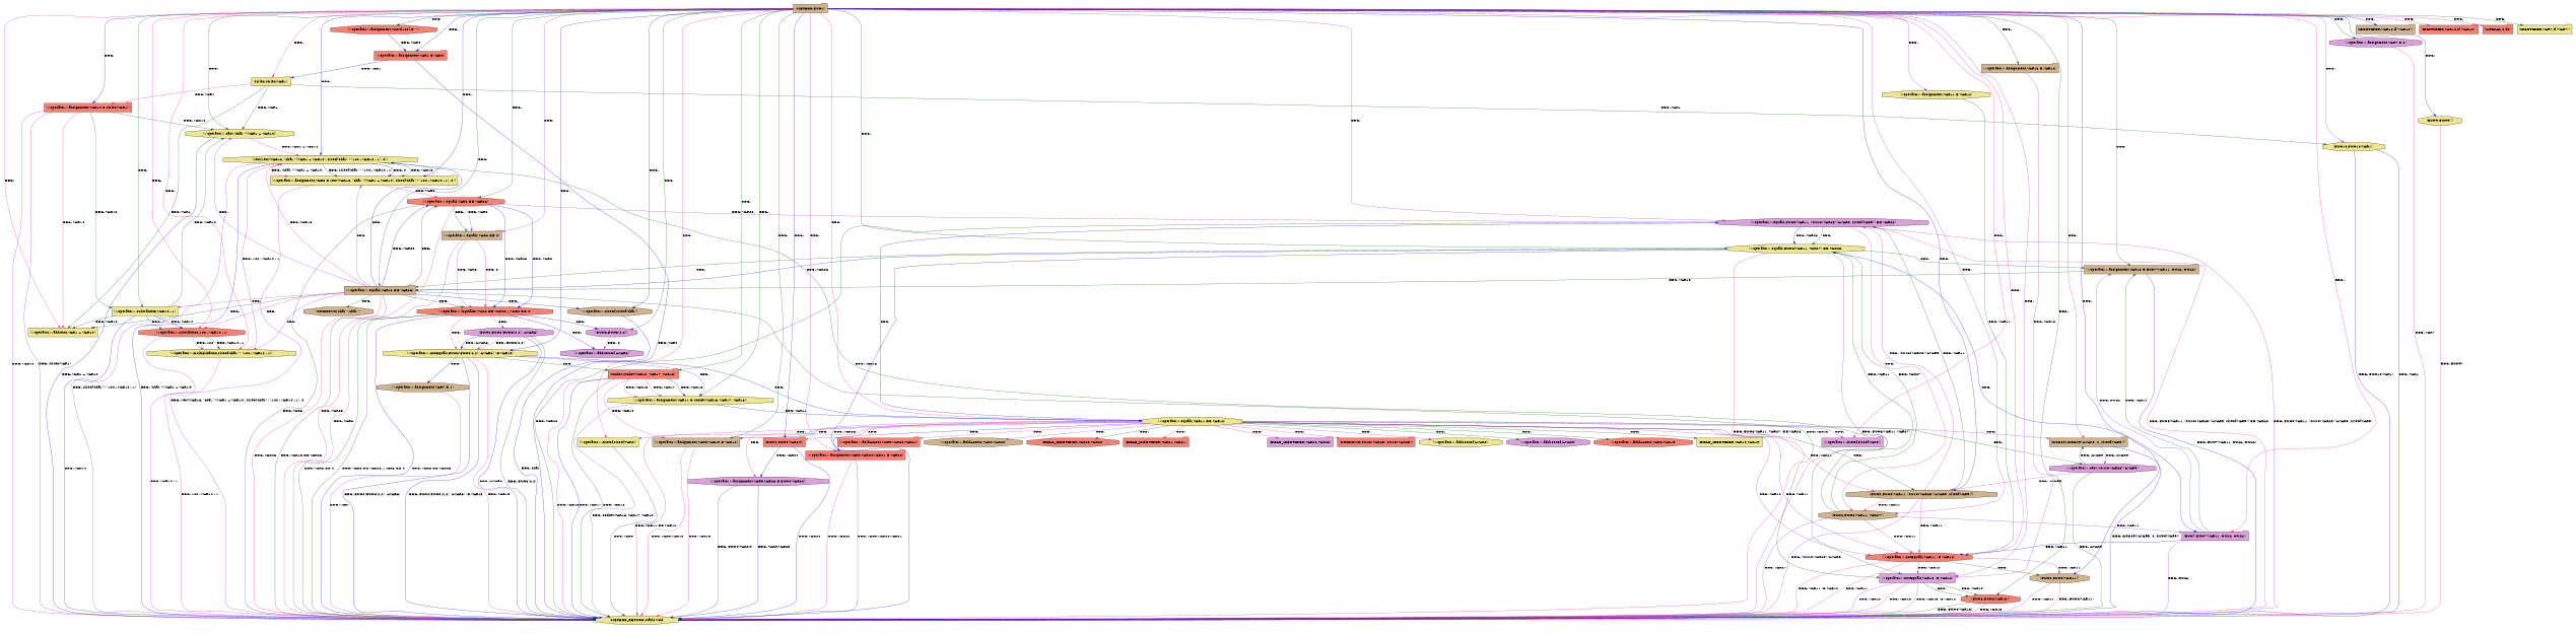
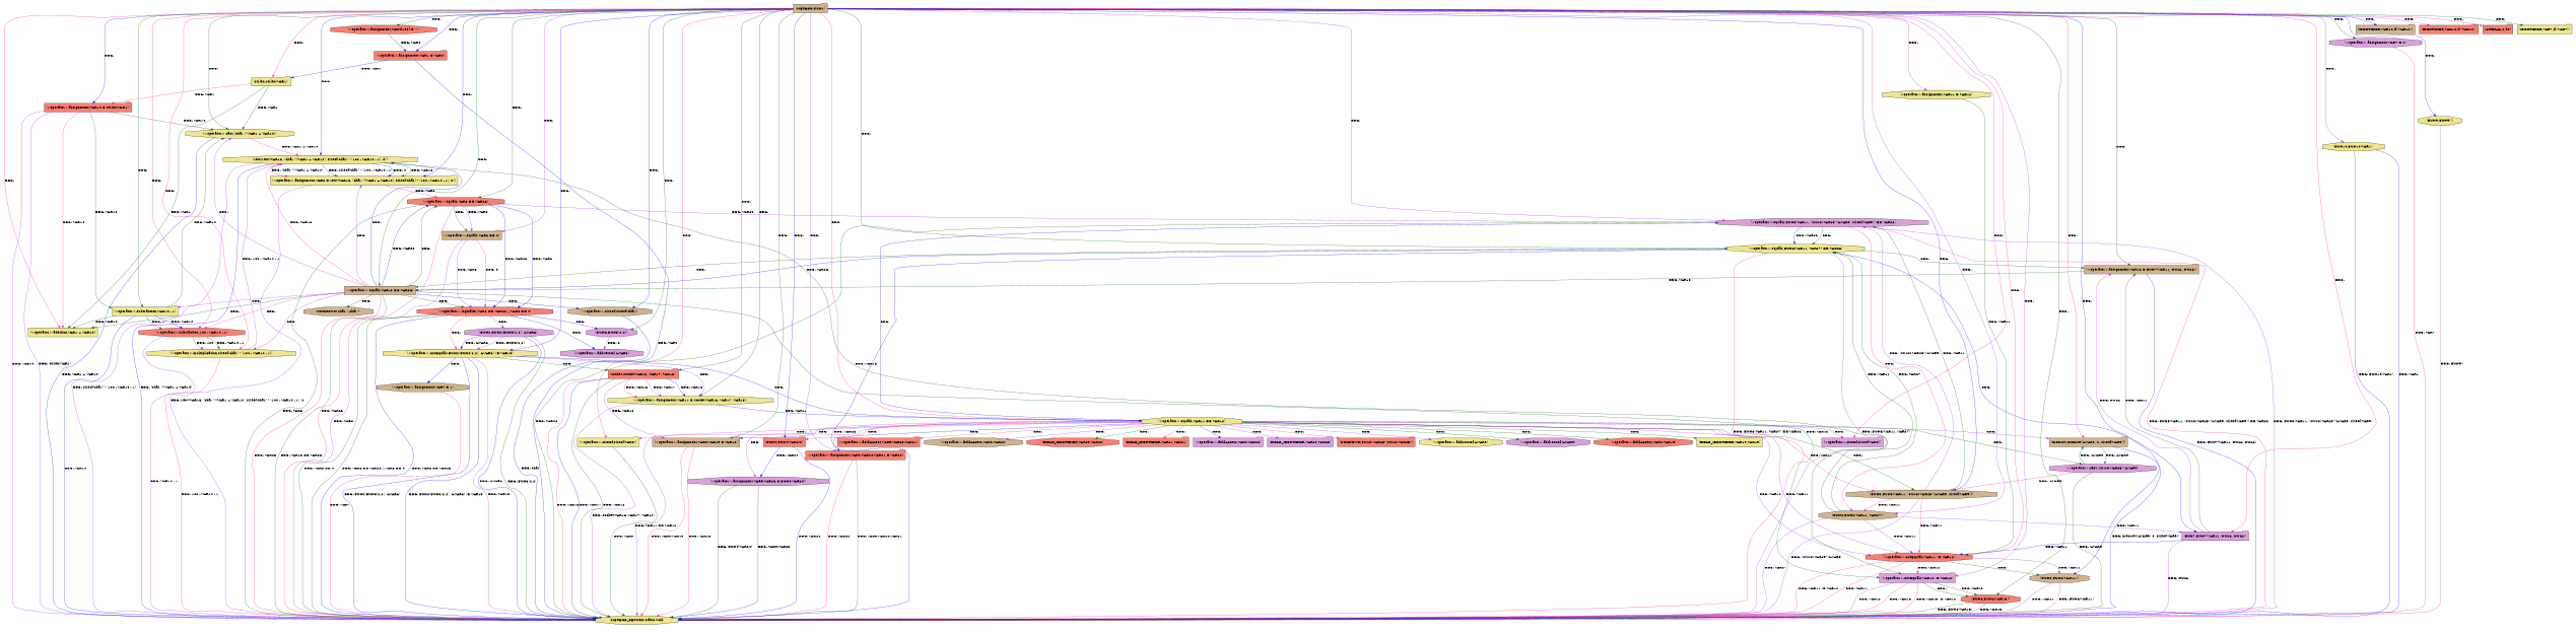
  digraph {
    node [fillcolor=khaki shape=octagon style=filled]
    edge [color=darkgreen]
    n1 [fillcolor=tan label="(METHOD,FUN1)" shape=folder]
    n2 [fillcolor=salmon label="(<operator>.assignment,VAR4[100] = \"\")"]
    n3 [fillcolor=salmon label="(<operator>.assignment,VAR1 = VAR4)" shape=folder]
    n4 [fillcolor=plum label="(<operator>.assignment,VAR7 = 0)"]
    n5 [label="(<operator>.assignment,VAR11 = VAR12)"]
-   n6 [fillcolor=tan label="(<operator>.assignment,VAR13 = VAR12)" shape=folder]
    n7 [fillcolor=salmon label="(<operator>.assignment,VAR14 = strlen(VAR1))" shape=folder]
    n8 [label="(strlen,strlen(VAR1))" shape=folder]
    n9 [label="(<operator>.notEquals,FUN2(FUN3(2,2), &VAR6) != VAR15)"]
    n10 [fillcolor=plum label="(FUN3,FUN3(2,2))"]
    n11 [label="(<operator>.assignment,VAR11 = socket(VAR16, VAR17, VAR18))"]
    n12 [fillcolor=salmon label="(socket,socket(VAR16, VAR17, VAR18))" shape=folder]
    n13 [label="(<operator>.equals,VAR11 == VAR12)"]
    n14 [fillcolor=tan label="(memset,memset(&VAR9, 0, sizeof(VAR9)))" shape=folder]
    n15 [fillcolor=plum label="(<operator>.sizeOf,sizeof(VAR9))" shape=folder]
    n16 [fillcolor=tan label="(<operator>.assignment,VAR9.VAR19 = VAR16)" shape=folder]
    n17 [fillcolor=salmon label="(<operator>.assignment,VAR9.VAR20.VAR21 = VAR22)" shape=folder]
-   n18 [fillcolor=salmon label="(FUN4,FUN5(VAR24))" shape=folder]
+   n18 [fillcolor=salmon label="(FUN4,FUN4(VAR24))" shape=folder]
    n19 [fillcolor=plum label="(<operator>.equals,FUN5(VAR11, (struct VAR25*)&VAR9, sizeof(VAR9)) == VAR26)"]
    n20 [fillcolor=tan label="(FUN5,FUN5(VAR11, (struct VAR25*)&VAR9, sizeof(VAR9)))"]
    n21 [label="(<operator>.sizeOf,sizeof(VAR9))" shape=folder]
    n22 [label="(<operator>.equals,FUN6(VAR11, VAR27) == VAR26)"]
    n23 [fillcolor=tan label="(FUN6,FUN6(VAR11, VAR27))"]
    n24 [fillcolor=tan label="(<operator>.assignment,VAR13 = FUN7(VAR11, NULL, NULL))" shape=folder]
    n25 [fillcolor=plum label="(FUN7,FUN7(VAR11, NULL, NULL))" shape=folder]
    n26 [fillcolor=tan label="(<operator>.equals,VAR13 == VAR26)" shape=folder]
    n27 [label="(<operator>.assignment,VAR8 = recv(VAR13, (char *)(VAR1 + VAR14), sizeof(char) * (100 - VAR14 - 1), 0))" shape=folder]
    n28 [label="(recv,recv(VAR13, (char *)(VAR1 + VAR14), sizeof(char) * (100 - VAR14 - 1), 0))"]
    n29 [label="(<operator>.cast,(char *)(VAR1 + VAR14))"]
    n30 [label="(<operator>.addition,VAR1 + VAR14)" shape=folder]
    n31 [label="(<operator>.multiplication,sizeof(char) * (100 - VAR14 - 1))"]
    n32 [fillcolor=tan label="(<operator>.sizeOf,sizeof(char))"]
    n33 [fillcolor=salmon label="(<operator>.subtraction,100 - VAR14 - 1)"]
    n34 [label="(<operator>.subtraction,VAR14 - 1)" shape=folder]
    n35 [fillcolor=salmon label="(<operator>.equals,VAR8 == VAR26)"]
    n36 [fillcolor=tan label="(<operator>.equals,VAR8 == 0)" shape=folder]
    n37 [fillcolor=tan label="(IDENTIFIER,VAR10,if (VAR10))" shape=folder]
    n38 [fillcolor=salmon label="(IDENTIFIER,VAR10,if (VAR10))" shape=folder]
    n39 [fillcolor=salmon label="(LITERAL,0,do)" shape=folder]
    n40 [fillcolor=salmon label="(<operator>.notEquals,VAR11 != VAR12)"]
    n41 [fillcolor=tan label="(FUN8,FUN8(VAR11))"]
    n42 [fillcolor=plum label="(<operator>.notEquals,VAR13 != VAR12)" shape=folder]
    n43 [fillcolor=salmon label="(FUN8,FUN8(VAR13))"]
    n44 [label="(IDENTIFIER,VAR7,if (VAR7))" shape=folder]
    n45 [label="(FUN9,FUN9())"]
    n46 [label="(FUN10,FUN10(VAR1))"]
    n47 [label="(METHOD_RETURN,static void)"]
    n48 [fillcolor=tan label="(<operator>.assignment,VAR7 = 1)"]
    n49 [fillcolor=plum label="(<operator>.addressOf,&VAR6)"]
    n50 [fillcolor=plum label="(<operator>.assignment,VAR9.VAR23 = FUN4(VAR24))"]
    n51 [fillcolor=plum label="(<operator>.cast,(struct VAR25*)&VAR9)"]
    n52 [fillcolor=plum label="(<operator>.addressOf,&VAR9)"]
    n53 [fillcolor=salmon label="(<operator>.fieldAccess,VAR9.VAR19)"]
    n54 [label="(FIELD_IDENTIFIER,VAR19,VAR19)" shape=folder]
    n55 [fillcolor=salmon label="(<operator>.fieldAccess,VAR9.VAR20.VAR21)" shape=folder]
    n56 [fillcolor=tan label="(<operator>.fieldAccess,VAR9.VAR20)"]
    n57 [fillcolor=salmon label="(FIELD_IDENTIFIER,VAR20,VAR20)"]
    n58 [fillcolor=salmon label="(FIELD_IDENTIFIER,VAR21,VAR21)" shape=folder]
+   n59 [fillcolor=plum label="(<operator>.fieldAccess,VAR9.VAR23)" shape=folder]
    n60 [fillcolor=plum label="(FIELD_IDENTIFIER,VAR23,VAR23)" shape=folder]
    n61 [fillcolor=salmon label="(UNKNOWN,struct VAR25*,struct VAR25*)" shape=folder]
    n62 [label="(<operator>.addressOf,&VAR9)"]
    n63 [fillcolor=salmon label="(<operator>.logicalOr,VAR8 == VAR26 || VAR8 == 0)"]
    n64 [fillcolor=tan label="(UNKNOWN,char *,char *)"]
    n65 [fillcolor=plum label="(FUN2,FUN2(FUN3(2,2), &VAR6))"]
    n1 -> n2 [label="DDG: "]
    n1 -> n3 [color=blue label="DDG: "]
    n1 -> n4 [label="DDG: "]
    n1 -> n5 [color=purple label="DDG: "]
-   n1 -> n6 [label="DDG: "]
    n1 -> n7 [color=blue label="DDG: "]
    n1 -> n8 [color=deeppink label="DDG: "]
    n1 -> n9 [color=blue label="DDG: "]
    n1 -> n10 [label="DDG: "]
    n1 -> n11 [label="DDG: "]
    n1 -> n12 [label="DDG: "]
    n1 -> n13 [color=deeppink label="DDG: "]
    n1 -> n14 [color=deeppink label="DDG: "]
    n1 -> n15 [color=deeppink label="DDG: "]
    n1 -> n16 [label="DDG: "]
    n1 -> n17 [color=purple label="DDG: "]
    n1 -> n18 [color=blue label="DDG: "]
    n1 -> n19 [color=purple label="DDG: "]
    n1 -> n20 [color=blue label="DDG: "]
    n1 -> n21 [color=deeppink label="DDG: "]
    n1 -> n22 [label="DDG: "]
    n1 -> n23 [color=purple label="DDG: "]
    n1 -> n24 [label="DDG: "]
    n1 -> n25 [color=deeppink label="DDG: "]
    n1 -> n26 [label="DDG: "]
    n1 -> n27 [color=blue label="DDG: "]
    n1 -> n28 [color=blue label="DDG: "]
    n1 -> n29 [label="DDG: "]
    n1 -> n30 [color=deeppink label="DDG: "]
    n1 -> n31 [color=deeppink label="DDG: "]
    n1 -> n32 [color=blue label="DDG: "]
    n1 -> n33 [color=deeppink label="DDG: "]
    n1 -> n34 [label="DDG: "]
    n1 -> n35 [label="DDG: "]
    n1 -> n36 [color=purple label="DDG: "]
    n1 -> n37 [color=blue label="DDG: "]
    n1 -> n38 [color=purple label="DDG: "]
    n1 -> n39 [color=deeppink label="DDG: "]
    n1 -> n40 [color=deeppink label="DDG: "]
    n1 -> n41 [color=blue label="DDG: "]
    n1 -> n42 [color=purple label="DDG: "]
    n1 -> n43 [label="DDG: "]
    n1 -> n44 [label="DDG: "]
    n1 -> n45 [color=blue label="DDG: "]
    n1 -> n46 [color=purple label="DDG: "]
    n2 -> n3 [color=blue label="DDG: VAR4"]
    n3 -> n8 [color=blue label="DDG: VAR1"]
    n3 -> n47 [color=blue label="DDG: VAR4"]
    n4 -> n47 [color=deeppink label="DDG: VAR7"]
    n5 -> n40 [label="DDG: VAR11"]
-   n6 -> n42 [color=purple label="DDG: VAR13"]
    n7 -> n29 [label="DDG: VAR14"]
    n7 -> n30 [color=deeppink label="DDG: VAR14"]
    n7 -> n34 [label="DDG: VAR14"]
    n7 -> n47 [color=purple label="DDG: VAR14"]
    n7 -> n47 [color=purple label="DDG: strlen(VAR1)"]
    n8 -> n7 [color=deeppink label="DDG: VAR1"]
    n8 -> n29 [label="DDG: VAR1"]
    n8 -> n30 [label="DDG: VAR1"]
-   n8 -> n46 [label="DDG: VAR1"]
    n9 -> n11 [color=purple label="CDG: "]
    n9 -> n12 [label="CDG: "]
    n9 -> n13 [color=blue label="CDG: "]
    n9 -> n47 [color=blue label="DDG: FUN2(FUN3(2,2), &VAR6)"]
    n9 -> n47 [color=blue label="DDG: FUN2(FUN3(2,2), &VAR6) != VAR15"]
    n9 -> n47 [color=deeppink label="DDG: VAR15"]
    n9 -> n48 [color=blue label="CDG: "]
    n10 -> n49 [color=purple label="DDG: 2"]
    n11 -> n13 [color=blue label="DDG: VAR11"]
    n11 -> n47 [color=purple label="DDG: socket(VAR16, VAR17, VAR18)"]
    n12 -> n11 [color=deeppink label="DDG: VAR16"]
    n12 -> n11 [color=purple label="DDG: VAR17"]
    n12 -> n11 [color=blue label="DDG: VAR18"]
    n12 -> n16 [color=purple label="DDG: VAR16"]
    n12 -> n47 [color=deeppink label="DDG: VAR16"]
    n12 -> n47 [color=blue label="DDG: VAR17"]
    n12 -> n47 [label="DDG: VAR18"]
    n13 -> n14 [color=purple label="CDG: "]
    n13 -> n15 [color=purple label="CDG: "]
    n13 -> n16 [color=blue label="CDG: "]
    n13 -> n17 [color=blue label="CDG: "]
    n13 -> n18 [color=deeppink label="CDG: "]
    n13 -> n19 [color=blue label="CDG: "]
    n13 -> n20 [color=deeppink label="DDG: VAR11"]
    n13 -> n20 [label="CDG: "]
    n13 -> n21 [color=deeppink label="CDG: "]
    n13 -> n40 [color=purple label="DDG: VAR11"]
    n13 -> n40 [color=purple label="DDG: VAR12"]
    n13 -> n47 [color=purple label="DDG: VAR11 == VAR12"]
    n13 -> n50 [color=deeppink label="CDG: "]
    n13 -> n51 [label="CDG: "]
    n13 -> n52 [label="CDG: "]
    n13 -> n53 [label="CDG: "]
    n13 -> n54 [label="CDG: "]
    n13 -> n55 [color=deeppink label="CDG: "]
    n13 -> n56 [color=purple label="CDG: "]
    n13 -> n57 [label="CDG: "]
    n13 -> n58 [color=deeppink label="CDG: "]
+   n13 -> n59 [color=blue label="CDG: "]
    n13 -> n60 [color=purple label="CDG: "]
    n13 -> n61 [color=deeppink label="CDG: "]
    n13 -> n62 [color=purple label="CDG: "]
    n14 -> n47 [color=blue label="DDG: memset(&VAR9, 0, sizeof(VAR9))"]
    n14 -> n51 [color=purple label="DDG: &VAR9"]
    n16 -> n47 [color=deeppink label="DDG: VAR9.VAR19"]
    n16 -> n47 [color=deeppink label="DDG: VAR16"]
    n17 -> n47 [color=deeppink label="DDG: VAR22"]
    n17 -> n47 [label="DDG: VAR9.VAR20.VAR21"]
    n18 -> n47 [color=blue label="DDG: VAR24"]
    n18 -> n50 [color=blue label="DDG: VAR24"]
    n19 -> n22 [color=blue label="DDG: VAR26"]
    n19 -> n22 [label="CDG: "]
    n19 -> n23 [color=deeppink label="CDG: "]
    n19 -> n47 [color=deeppink label="DDG: FUN5(VAR11, (struct VAR25*)&VAR9, sizeof(VAR9)) == VAR26"]
    n19 -> n47 [color=purple label="DDG: FUN5(VAR11, (struct VAR25*)&VAR9, sizeof(VAR9))"]
    n19 -> n47 [label="DDG: VAR26"]
    n20 -> n19 [label="DDG: VAR11"]
    n20 -> n19 [color=purple label="DDG: (struct VAR25*)&VAR9"]
    n20 -> n23 [color=deeppink label="DDG: VAR11"]
    n20 -> n40 [color=deeppink label="DDG: VAR11"]
    n20 -> n47 [color=purple label="DDG: (struct VAR25*)&VAR9"]
    n21 -> n47 [label="DDG: VAR9"]
    n22 -> n24 [label="CDG: "]
    n22 -> n25 [color=blue label="CDG: "]
    n22 -> n26 [color=blue label="DDG: VAR26"]
    n22 -> n26 [label="CDG: "]
    n22 -> n47 [color=purple label="DDG: FUN6(VAR11, VAR27)"]
    n22 -> n47 [color=blue label="DDG: VAR26"]
    n22 -> n47 [color=deeppink label="DDG: FUN6(VAR11, VAR27) == VAR26"]
    n23 -> n22 [label="DDG: VAR11"]
    n23 -> n22 [label="DDG: VAR27"]
    n23 -> n25 [color=purple label="DDG: VAR11"]
    n23 -> n40 [color=purple label="DDG: VAR11"]
    n23 -> n47 [color=purple label="DDG: VAR27"]
    n24 -> n26 [label="DDG: VAR13"]
    n24 -> n47 [color=blue label="DDG: FUN7(VAR11, NULL, NULL)"]
    n25 -> n24 [label="DDG: VAR11"]
    n25 -> n24 [color=purple label="DDG: NULL"]
    n25 -> n40 [color=blue label="DDG: VAR11"]
    n25 -> n47 [color=purple label="DDG: NULL"]
    n26 -> n27 [color=purple label="CDG: "]
    n26 -> n28 [color=deeppink label="DDG: VAR13"]
    n26 -> n28 [color=blue label="CDG: "]
    n26 -> n29 [color=purple label="CDG: "]
    n26 -> n30 [label="CDG: "]
    n26 -> n31 [color=purple label="CDG: "]
    n26 -> n32 [color=blue label="CDG: "]
    n26 -> n33 [color=deeppink label="CDG: "]
    n26 -> n34 [color=purple label="CDG: "]
    n26 -> n35 [color=blue label="DDG: VAR26"]
    n26 -> n35 [label="CDG: "]
    n26 -> n42 [label="DDG: VAR13"]
    n26 -> n47 [label="DDG: VAR13 == VAR26"]
    n26 -> n47 [color=deeppink label="DDG: VAR26"]
    n26 -> n63 [label="CDG: "]
    n26 -> n64 [label="CDG: "]
    n27 -> n35 [color=deeppink label="DDG: VAR8"]
    n27 -> n47 [color=purple label="DDG: recv(VAR13, (char *)(VAR1 + VAR14), sizeof(char) * (100 - VAR14 - 1), 0)"]
    n28 -> n27 [label="DDG: VAR13"]
    n28 -> n27 [color=deeppink label="DDG: (char *)(VAR1 + VAR14)"]
    n28 -> n27 [label="DDG: sizeof(char) * (100 - VAR14 - 1)"]
    n28 -> n27 [color=blue label="DDG: 0"]
    n28 -> n42 [label="DDG: VAR13"]
    n28 -> n47 [color=purple label="DDG: sizeof(char) * (100 - VAR14 - 1)"]
    n28 -> n47 [color=blue label="DDG: (char *)(VAR1 + VAR14)"]
    n29 -> n28 [color=deeppink label="DDG: VAR1 + VAR14"]
    n29 -> n47 [color=blue label="DDG: VAR1 + VAR14"]
    n31 -> n28 [color=purple label="DDG: 100 - VAR14 - 1"]
    n31 -> n47 [color=deeppink label="DDG: 100 - VAR14 - 1"]
    n32 -> n47 [color=blue label="DDG: char"]
    n33 -> n31 [color=purple label="DDG: 100"]
    n33 -> n31 [label="DDG: VAR14 - 1"]
    n33 -> n47 [color=purple label="DDG: VAR14 - 1"]
    n34 -> n29 [label="DDG: VAR14"]
    n34 -> n30 [label="DDG: VAR14"]
    n34 -> n33 [color=blue label="DDG: VAR14"]
    n34 -> n33 [label="DDG: 1"]
    n34 -> n47 [color=blue label="DDG: VAR14"]
    n35 -> n19 [color=purple label="DDG: VAR26"]
    n35 -> n36 [color=purple label="DDG: VAR8"]
    n35 -> n36 [label="CDG: "]
    n35 -> n47 [label="DDG: VAR8"]
    n35 -> n47 [color=deeppink label="DDG: VAR26"]
    n35 -> n63 [color=blue label="DDG: VAR8"]
    n35 -> n63 [color=blue label="DDG: VAR26"]
    n36 -> n47 [color=purple label="DDG: VAR8"]
    n36 -> n63 [color=purple label="DDG: VAR8"]
    n36 -> n63 [color=deeppink label="DDG: 0"]
    n40 -> n41 [color=purple label="DDG: VAR11"]
    n40 -> n41 [label="CDG: "]
    n40 -> n42 [color=deeppink label="DDG: VAR12"]
    n40 -> n47 [color=deeppink label="DDG: VAR11"]
    n40 -> n47 [color=deeppink label="DDG: VAR11 != VAR12"]
    n41 -> n47 [color=purple label="DDG: VAR11"]
    n41 -> n47 [color=deeppink label="DDG: FUN8(VAR11)"]
    n42 -> n43 [label="DDG: VAR13"]
    n42 -> n43 [label="CDG: "]
    n42 -> n47 [color=purple label="DDG: VAR12"]
    n42 -> n47 [color=deeppink label="DDG: VAR13"]
    n42 -> n47 [color=deeppink label="DDG: VAR13 != VAR12"]
    n43 -> n47 [label="DDG: FUN8(VAR13)"]
    n43 -> n47 [label="DDG: VAR13"]
    n45 -> n47 [color=deeppink label="DDG: FUN9()"]
    n46 -> n47 [color=blue label="DDG: VAR1"]
    n46 -> n47 [color=blue label="DDG: FUN10(VAR1)"]
    n48 -> n47 [color=deeppink label="DDG: VAR7"]
    n50 -> n47 [color=blue label="DDG: VAR9.VAR23"]
    n50 -> n47 [label="DDG: FUN4(VAR24)"]
    n51 -> n14 [label="DDG: &VAR9"]
    n51 -> n20 [color=deeppink label="DDG: &VAR9"]
    n51 -> n47 [label="DDG: &VAR9"]
    n63 -> n9 [color=deeppink label="CDG: "]
    n63 -> n10 [color=blue label="CDG: "]
    n63 -> n47 [label="DDG: VAR8 == VAR26 || VAR8 == 0"]
    n63 -> n47 [color=blue label="DDG: VAR8 == VAR26"]
    n63 -> n47 [label="DDG: VAR8 == 0"]
    n63 -> n49 [color=blue label="CDG: "]
    n63 -> n65 [color=purple label="CDG: "]
    n65 -> n9 [color=purple label="DDG: FUN3(2,2)"]
    n65 -> n9 [color=blue label="DDG: &VAR6"]
    n65 -> n47 [color=blue label="DDG: &VAR6"]
    n65 -> n47 [label="DDG: FUN3(2,2)"]
  }
